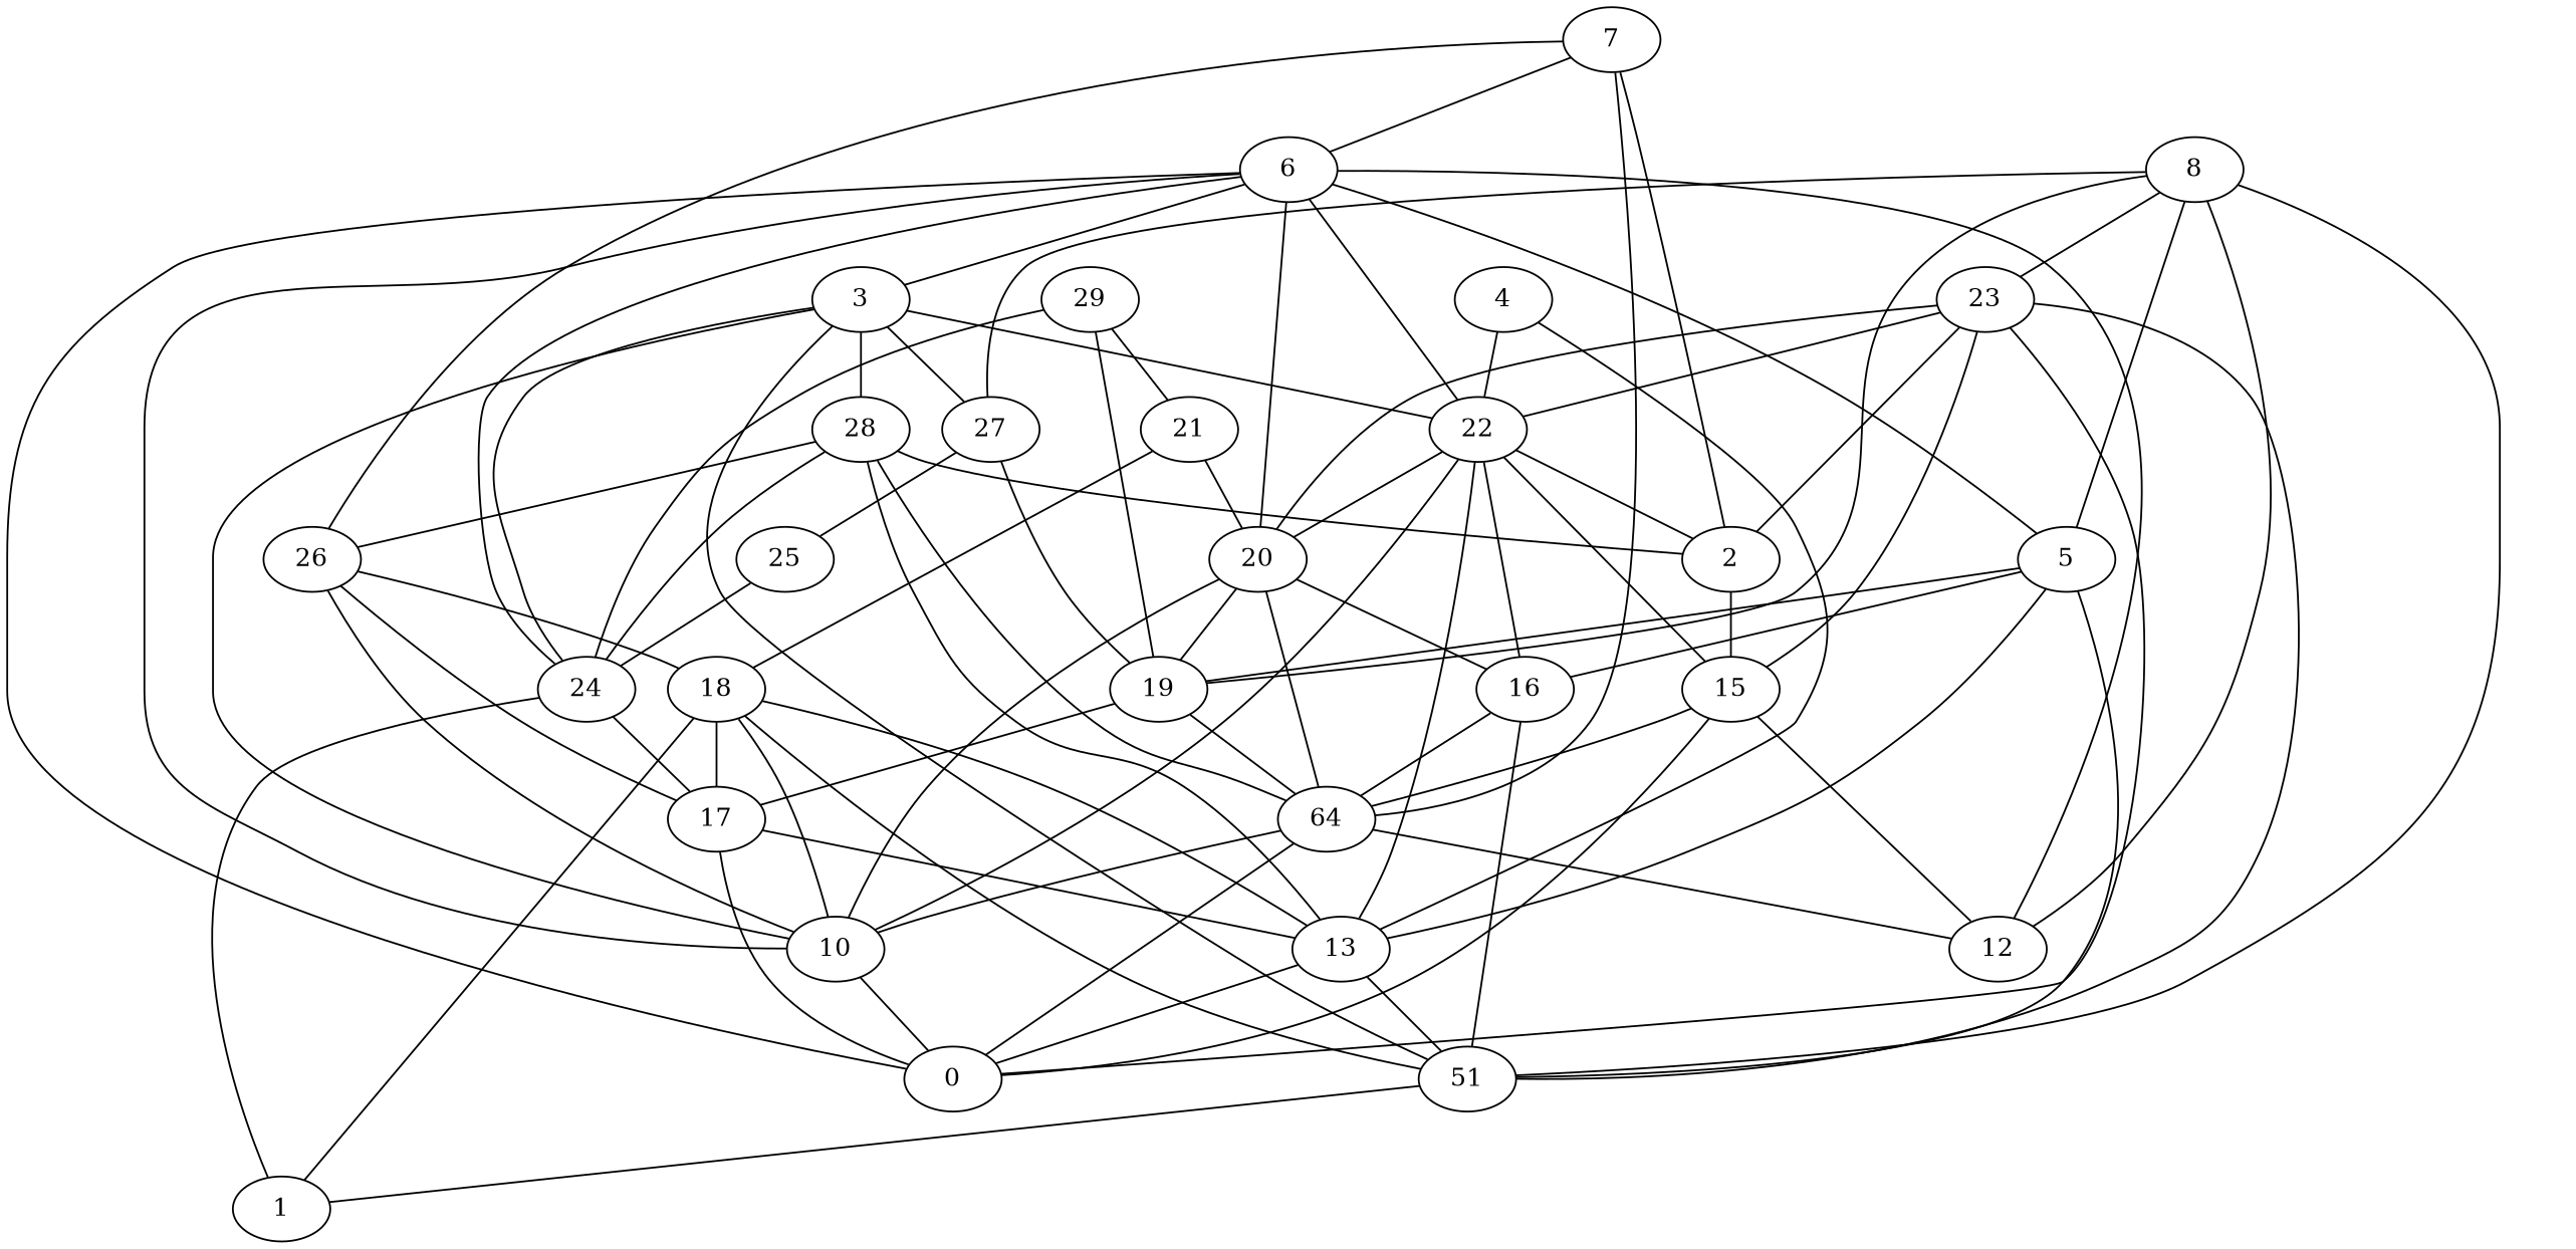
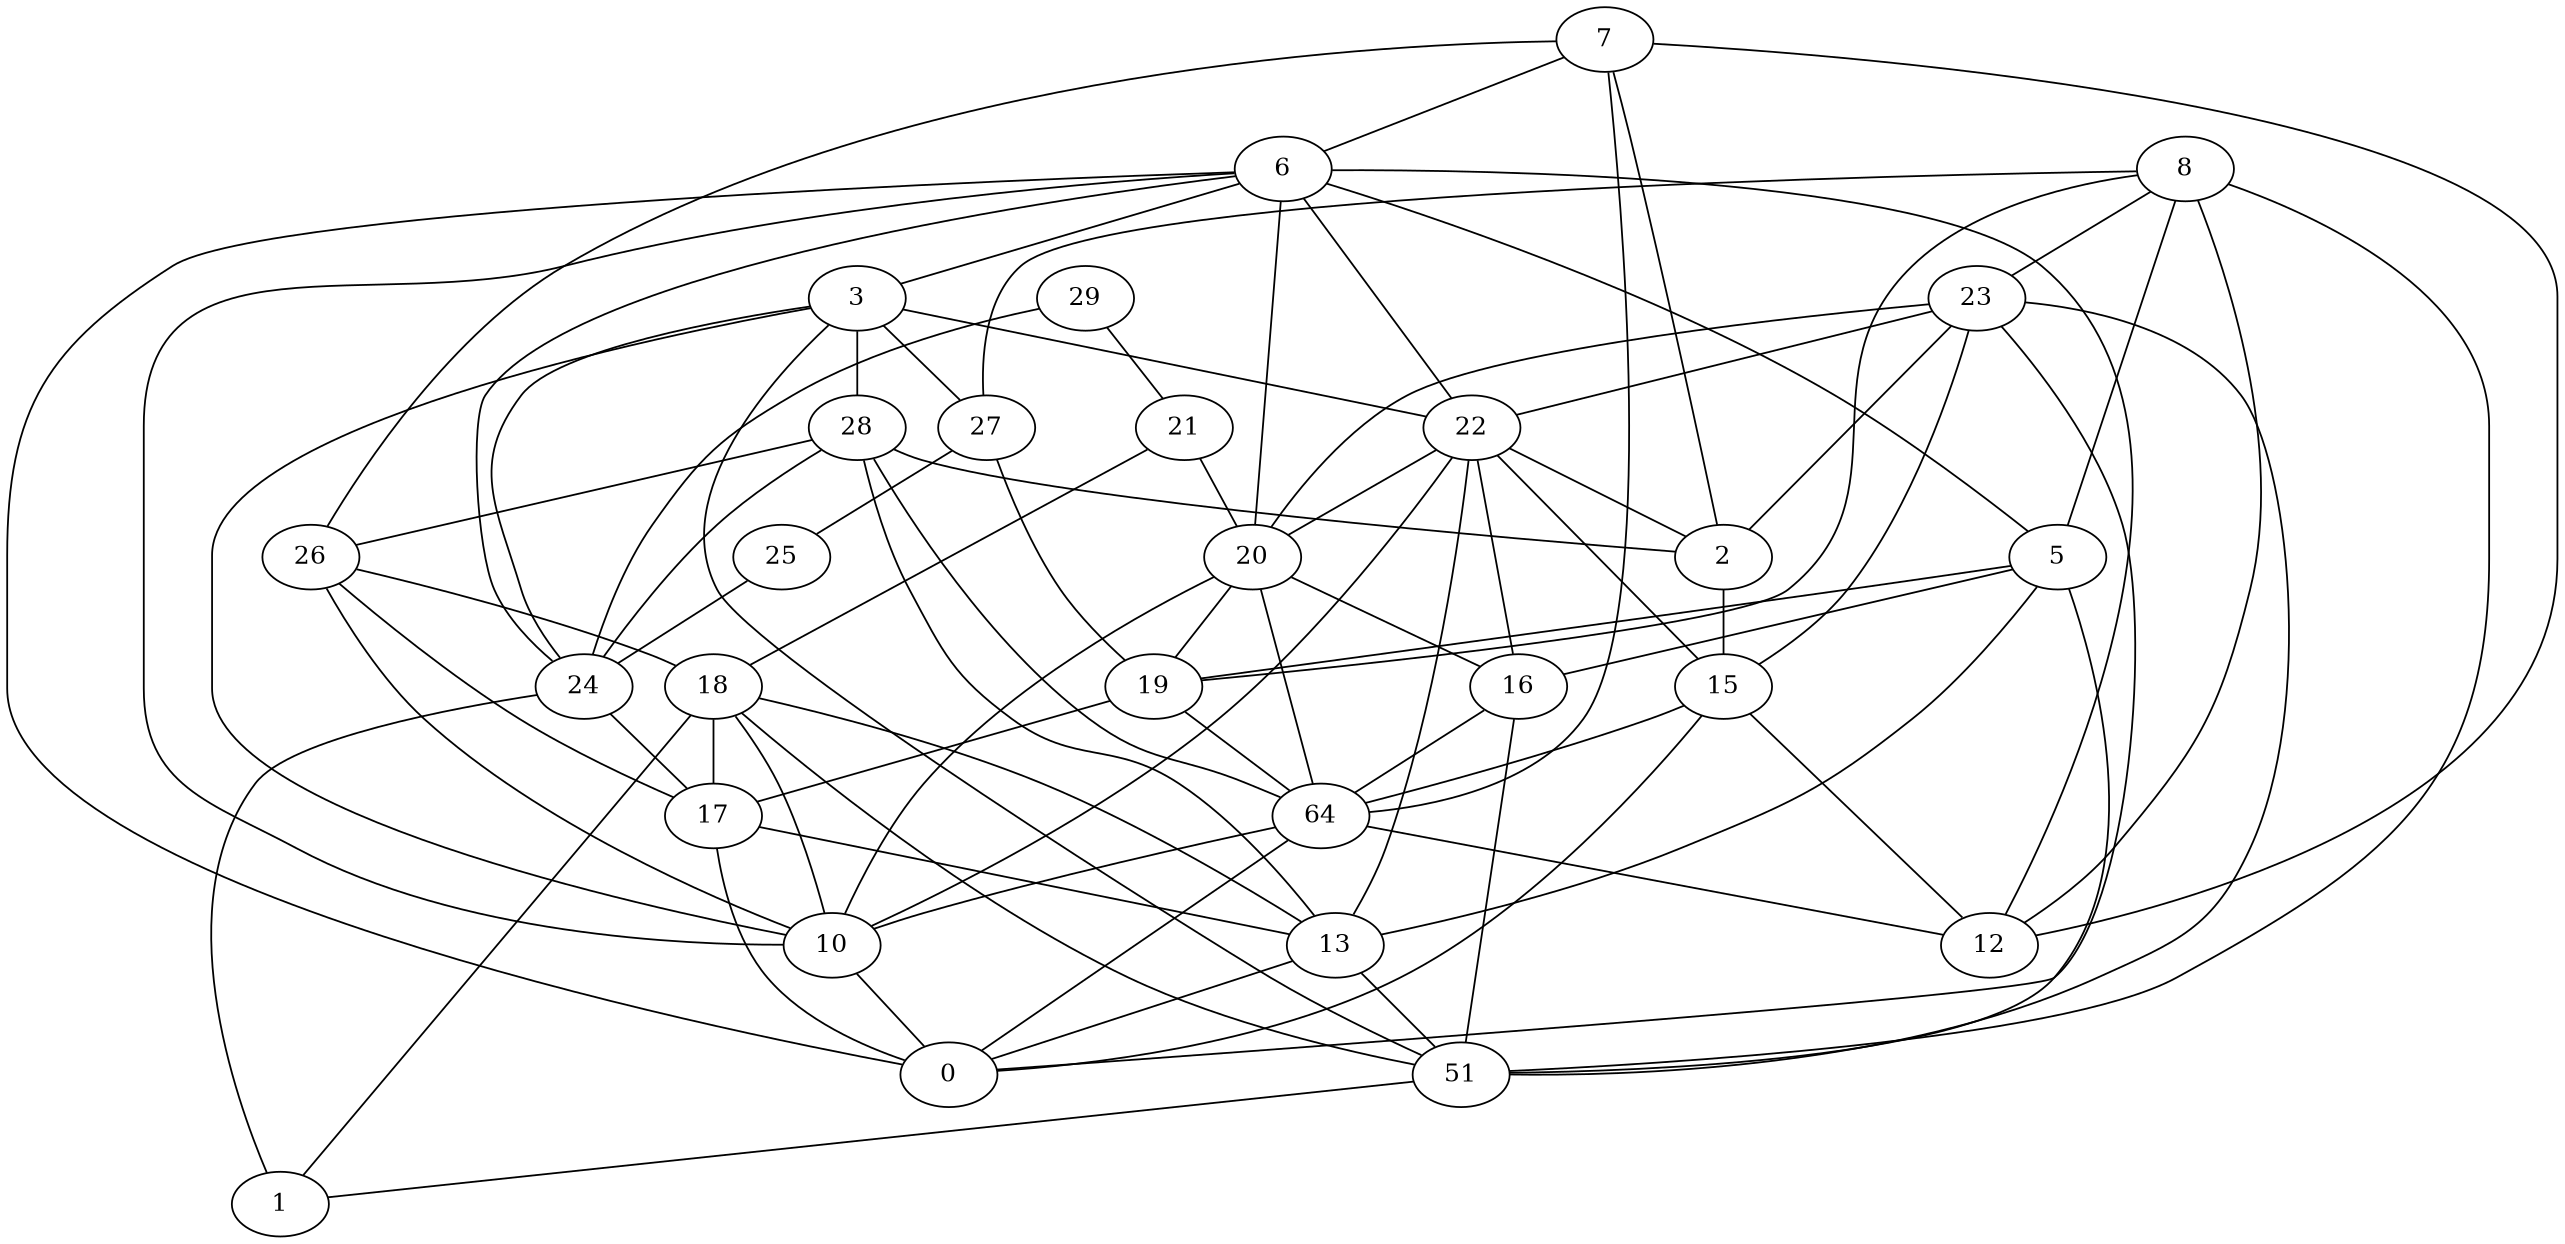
  digraph {
    edge [color=black dir=none]
    19
    n2 [label=64]
    17
    10
    0
    12
    20
    16
    n9 [label=51]
    23
    15
    2
    22
    21
    18
    13
    1
    26
    29
    24
    28
    7
    6
    3
    5
    27
    25
    8
-   4
    subgraph sub_1 {
      19
      n2
      17
      10
      0
      12
      20
      16
      n9
      23
      15
      2
      22
      21
      18
      13
      1
      26
      29
      24
      28
      7
      6
      3
      5
      27
      25
      8
-     4
    }
    19 -> n2
    19 -> 17
    n2 -> 10
    n2 -> 0
    n2 -> 12
    17 -> 0
    17 -> 13
    10 -> 0
    20 -> 19
    20 -> n2
    20 -> 10
    20 -> 16
    16 -> n2
    16 -> n9
    n9 -> 1
    23 -> 0
    23 -> 20
    23 -> n9
    23 -> 15
    23 -> 2
    23 -> 22
    15 -> n2
    15 -> 0
    15 -> 12
    2 -> 15
    22 -> 10
    22 -> 20
    22 -> 16
    22 -> 15
    22 -> 2
    22 -> 13
    21 -> 20
    21 -> 18
    18 -> 17
    18 -> 10
    18 -> n9
    18 -> 13
    18 -> 1
    13 -> 0
    13 -> n9
    26 -> 17
    26 -> 10
    26 -> 18
-   29 -> 19
    29 -> 21
    29 -> 24
    24 -> 17
    24 -> 1
    28 -> n2
    28 -> 2
    28 -> 13
    28 -> 26
    28 -> 24
    7 -> n2
+   7 -> 12
    7 -> 2
    7 -> 26
    7 -> 6
    6 -> 10
    6 -> 0
    6 -> 12
    6 -> 20
    6 -> 22
    6 -> 24
    6 -> 3
    6 -> 5
    3 -> 10
    3 -> n9
    3 -> 22
    3 -> 24
    3 -> 28
    3 -> 27
    5 -> 19
    5 -> 16
    5 -> n9
    5 -> 13
    27 -> 19
    27 -> 25
    25 -> 24
    8 -> 19
    8 -> 12
    8 -> n9
    8 -> 23
    8 -> 5
    8 -> 27
-   4 -> 22
-   4 -> 13
  }
